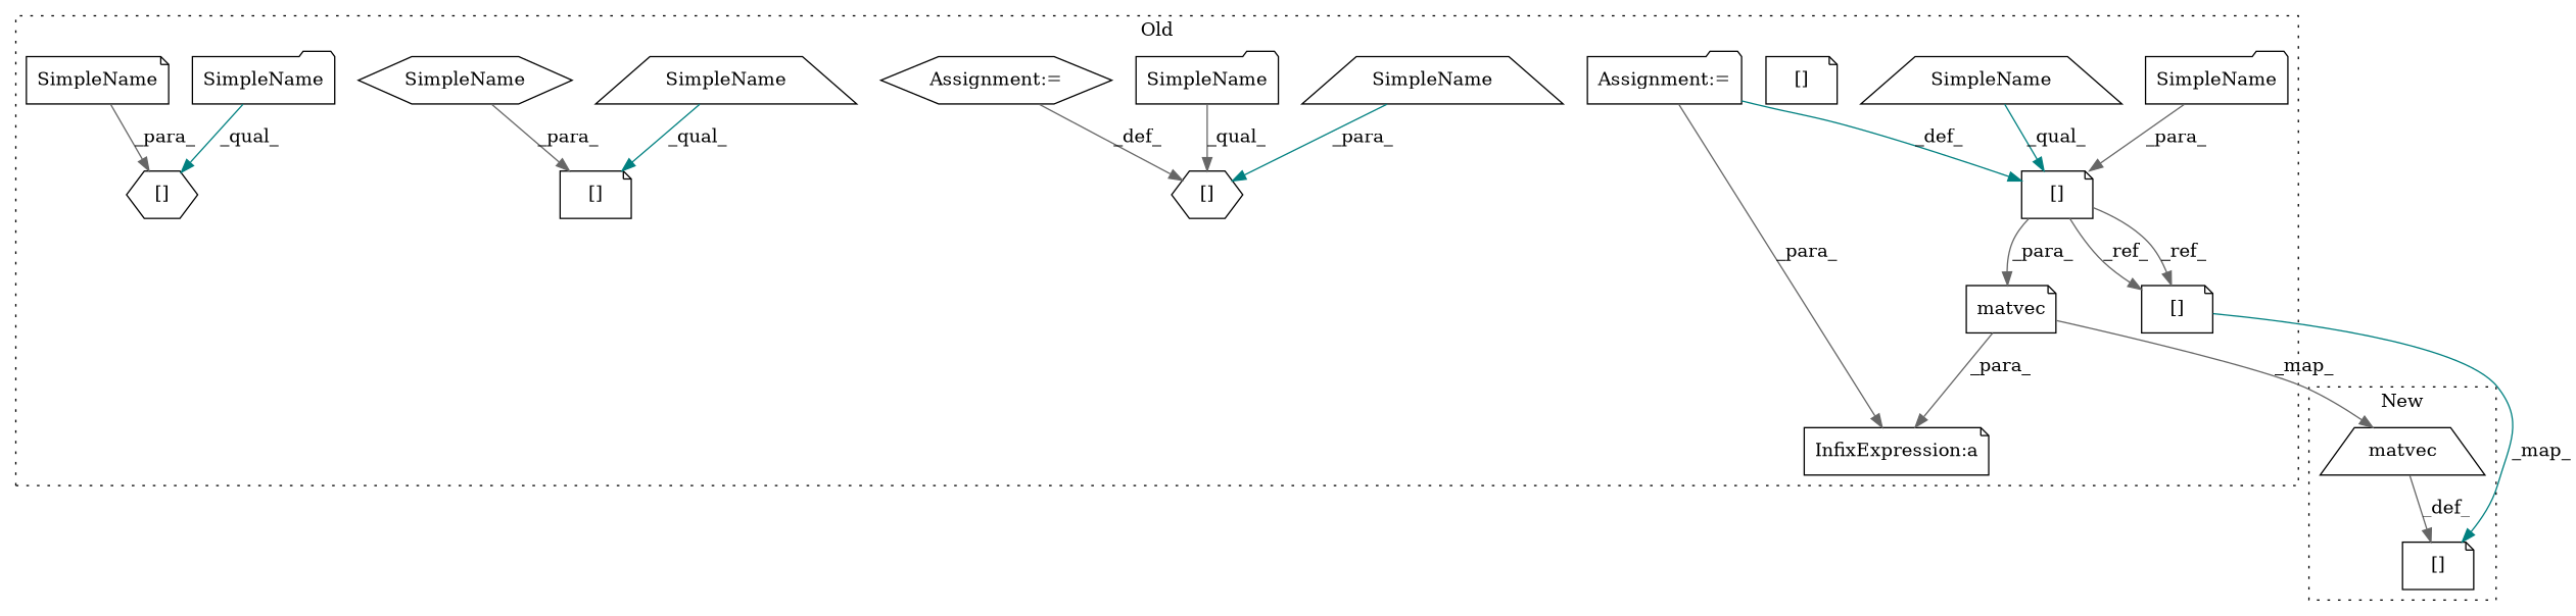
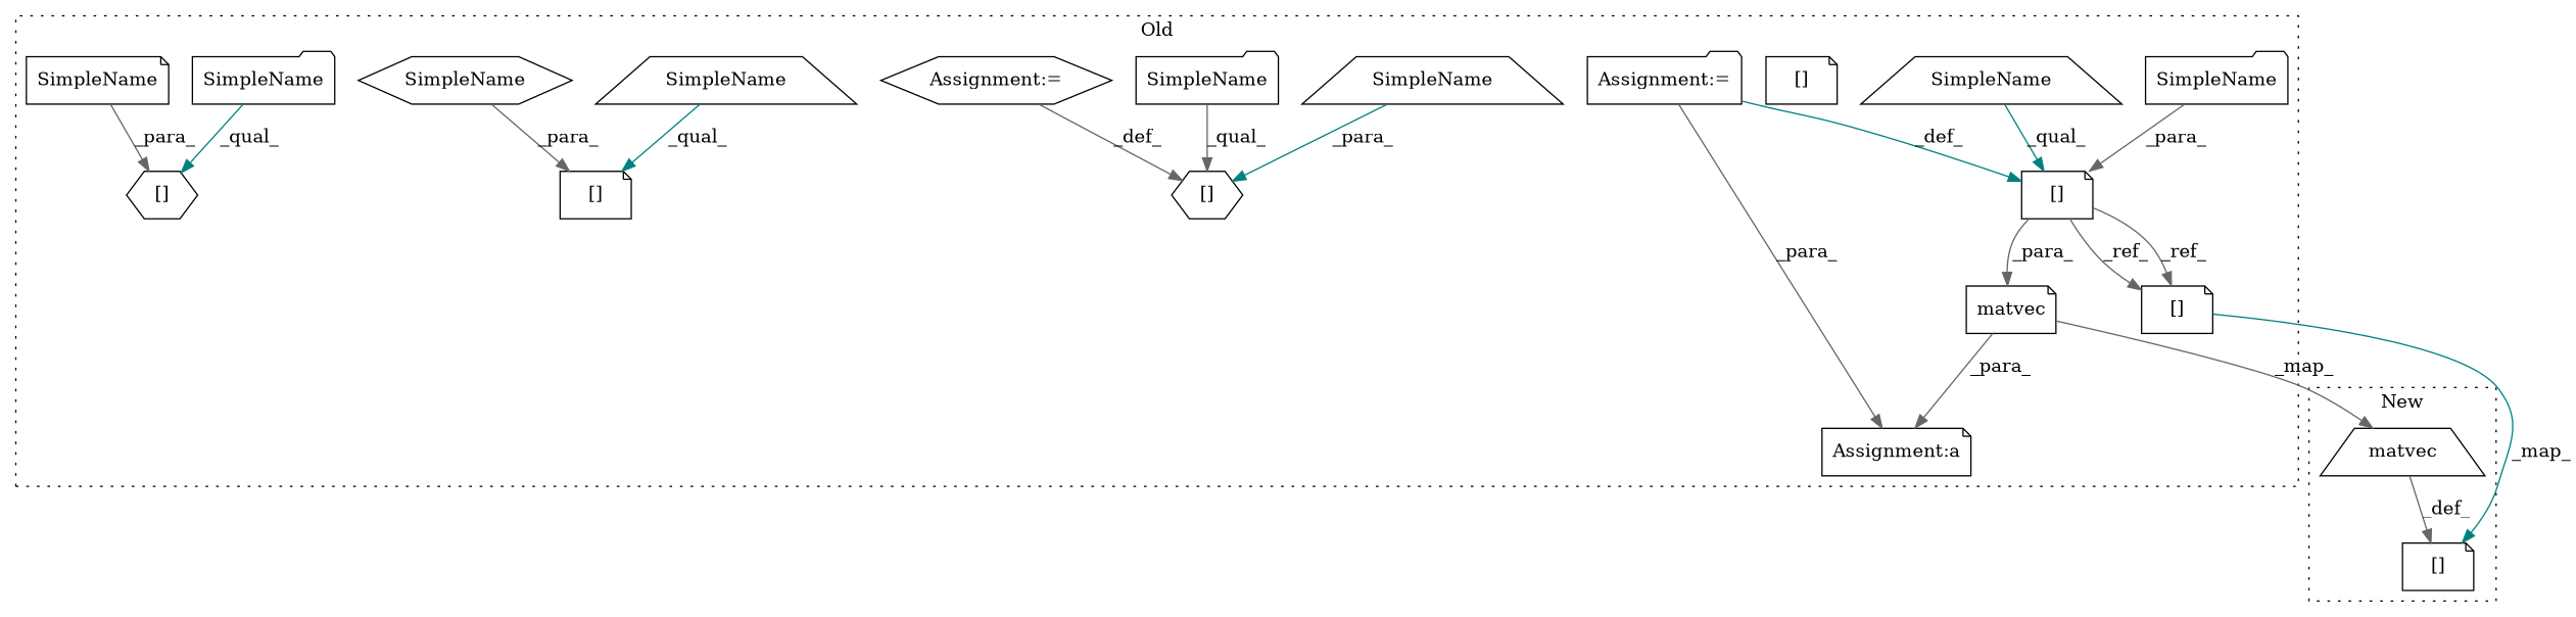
  digraph {
    node [a=42 l="5,1" s="4788,4799" shape=note]
    edge [color=gray40]
    n1 [a=32 l="7,1" label=matvec s="4840,4859"]
-   n2 [a=27 l=3 label="InfixExpression:a" s=4837]
+   n2 [a=27 l=3 label="Assignment:a" s=4837]
    n3 [a=2 label="[]"]
    n4 [a=2 label="[]" s="5190,5201" shape=hexagon]
    n5 [a=2 label="[]" s="4908,4919" shape=hexagon]
    n6 [a=7 l=2 label="Assignment:=" s=5202 shape=hexagon]
    n7 [a=2 label="[]" s="4908,4919"]
    n8 [a=7 l=2 label="Assignment:=" s=4800 shape=folder]
    n9 [a=2 label="[]" s="4817,4828"]
    n10 [a=2 label="[]" s="4817,4828"]
    n11 [l=6 label=SimpleName s=4793 shape=folder]
    n12 [l=6 label=SimpleName s=5195 shape=trapezium]
    n13 [l=6 label=SimpleName s=4913]
    n14 [l=6 label=SimpleName s=4913 shape=hexagon]
    n15 [l=4 label=SimpleName s=5190 shape=folder]
    n16 [l=4 label=SimpleName s=4908 shape=trapezium]
    n17 [l=4 label=SimpleName s=4788 shape=trapezium]
    n18 [l=4 label=SimpleName s=4908 shape=folder]
    n19 [a=32 l="7,1" label=matvec s="4801,4820" shape=trapezium]
    n20 [a=2 label="[]"]
    subgraph cluster_1 {
      label=Old
      style=dotted
      n1
      n2
      n3
      n4
      n5
      n6
      n7
      n8
      n9
      n10
      n11
      n12
      n13
      n14
      n15
      n16
      n17
      n18
    }
    subgraph cluster_2 {
      label=New
      style=dotted
      n19
      n20
    }
    n1 -> n2 [label=_para_]
    n1 -> n19 [label=_map_]
    n3 -> n1 [label=_para_]
    n3 -> n10 [label=_ref_]
    n3 -> n10 [label=_ref_]
    n6 -> n4 [label=_def_]
    n8 -> n2 [label=_para_]
    n8 -> n3 [label=_def_ color=teal]
    n10 -> n20 [label=_map_ color=teal]
    n11 -> n3 [label=_para_]
    n12 -> n4 [label=_para_ color=teal]
    n13 -> n5 [label=_para_]
    n14 -> n7 [label=_para_]
    n15 -> n4 [label=_qual_]
    n16 -> n7 [label=_qual_ color=teal]
    n17 -> n3 [label=_qual_ color=teal]
    n18 -> n5 [label=_qual_ color=teal]
    n19 -> n20 [label=_def_]
  }
